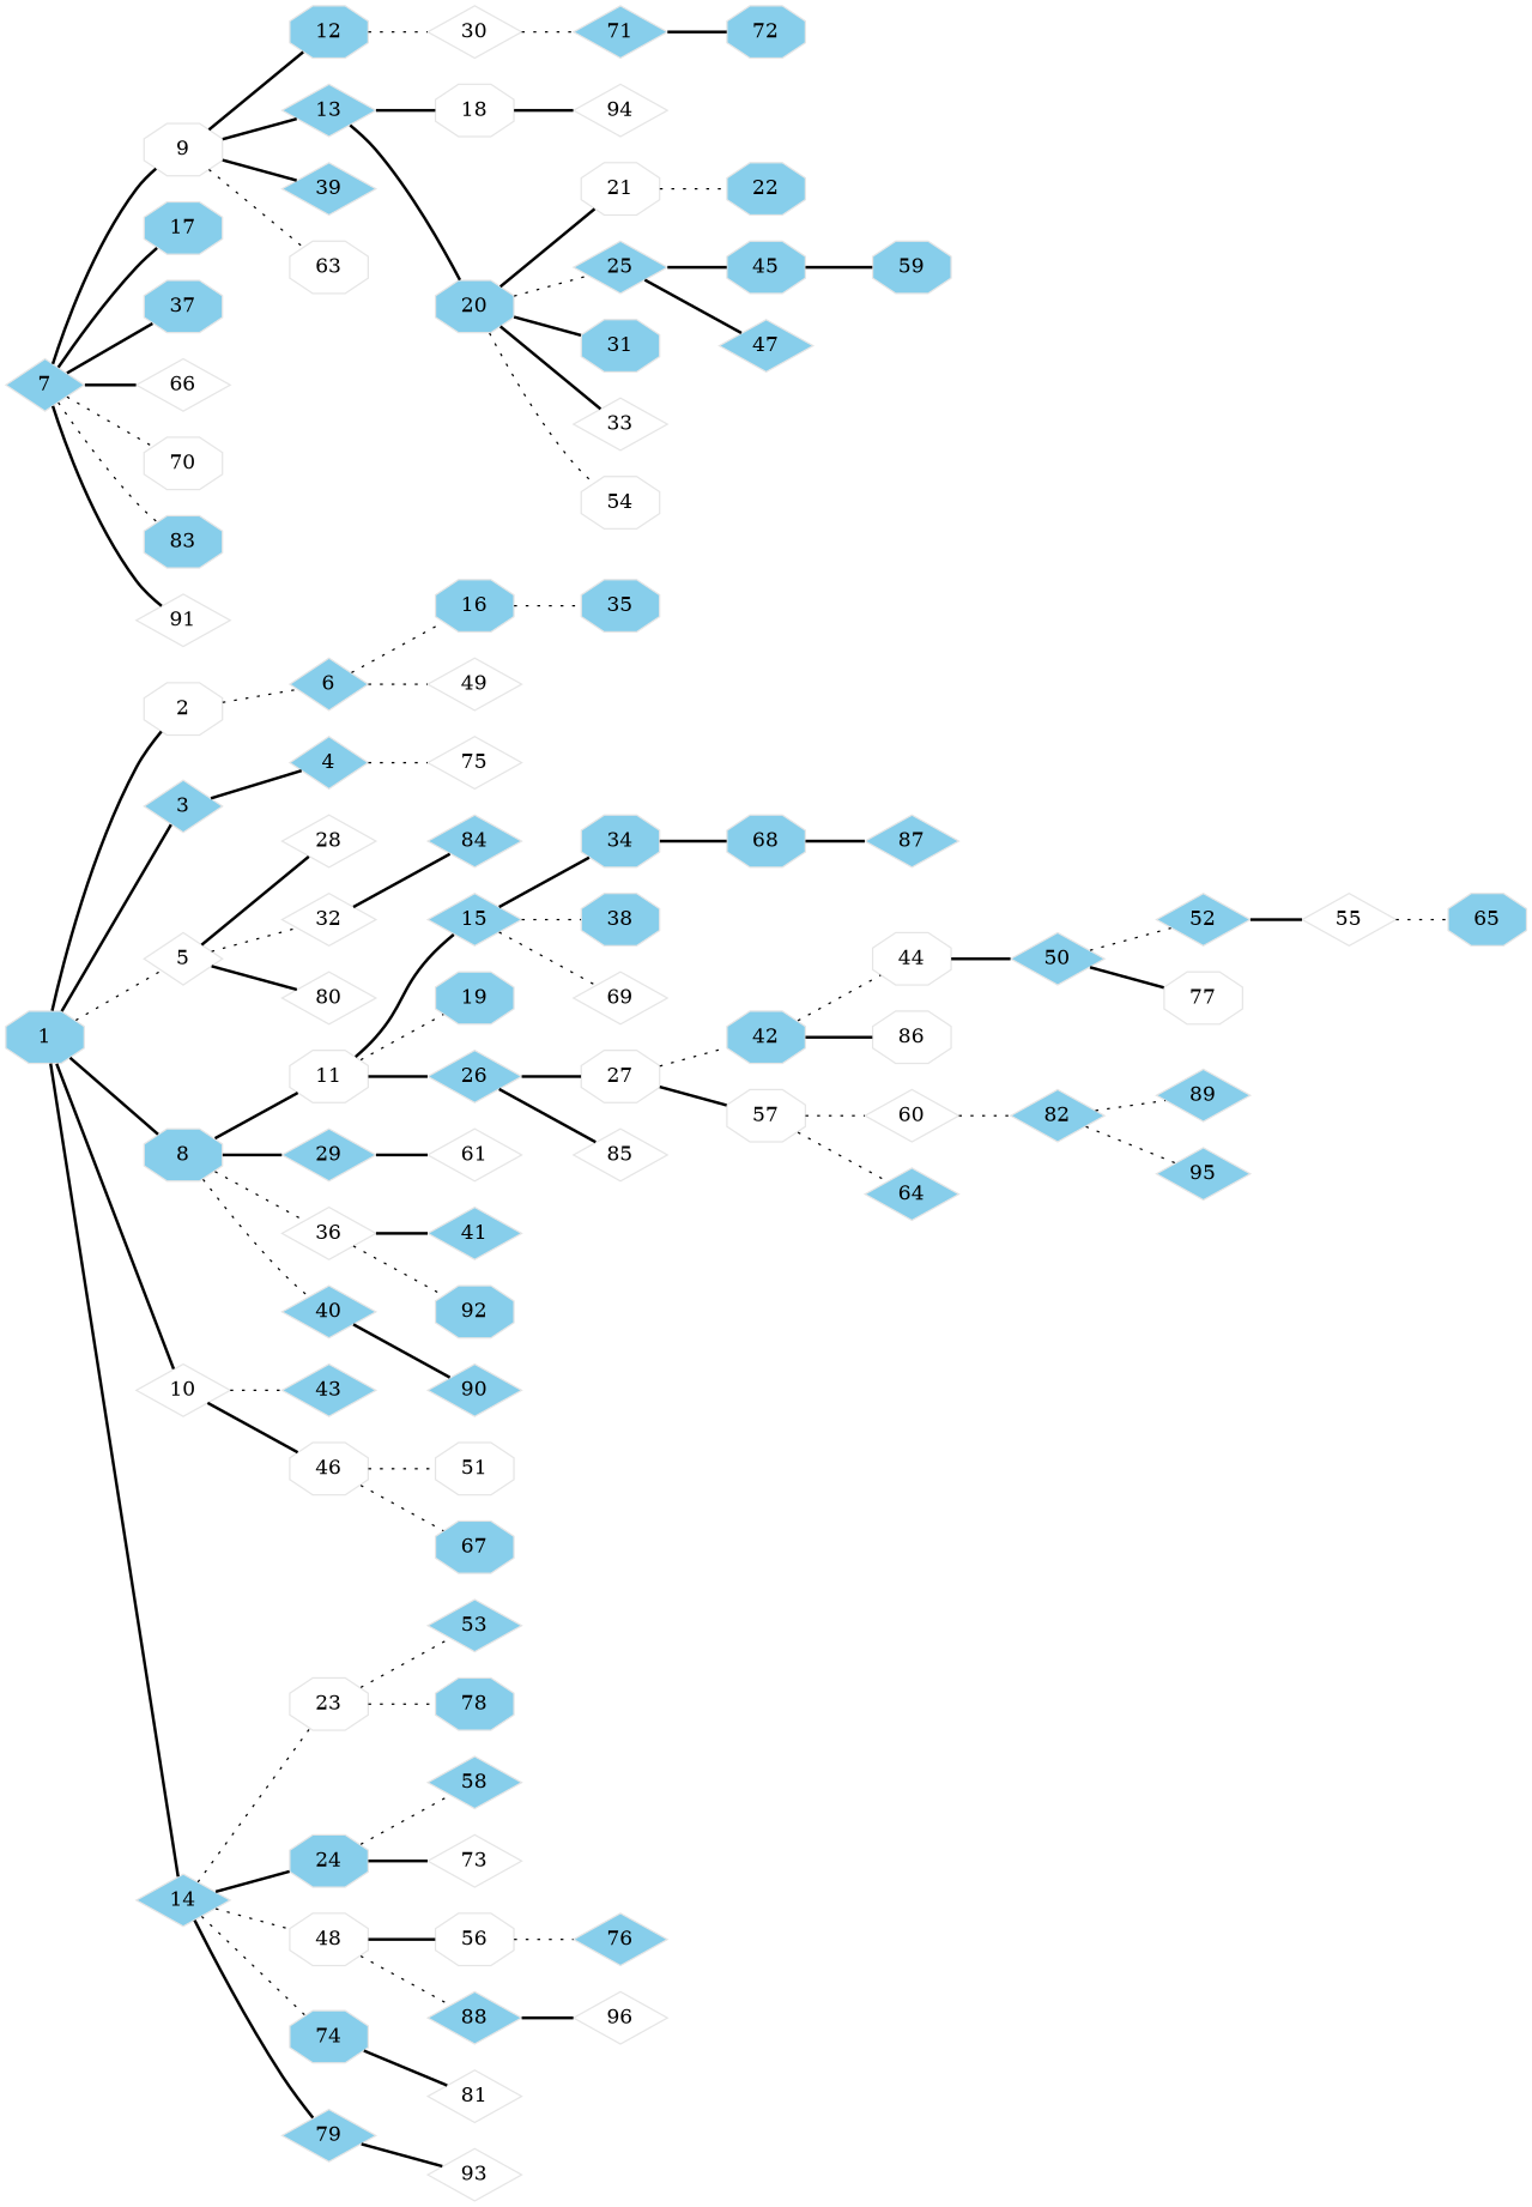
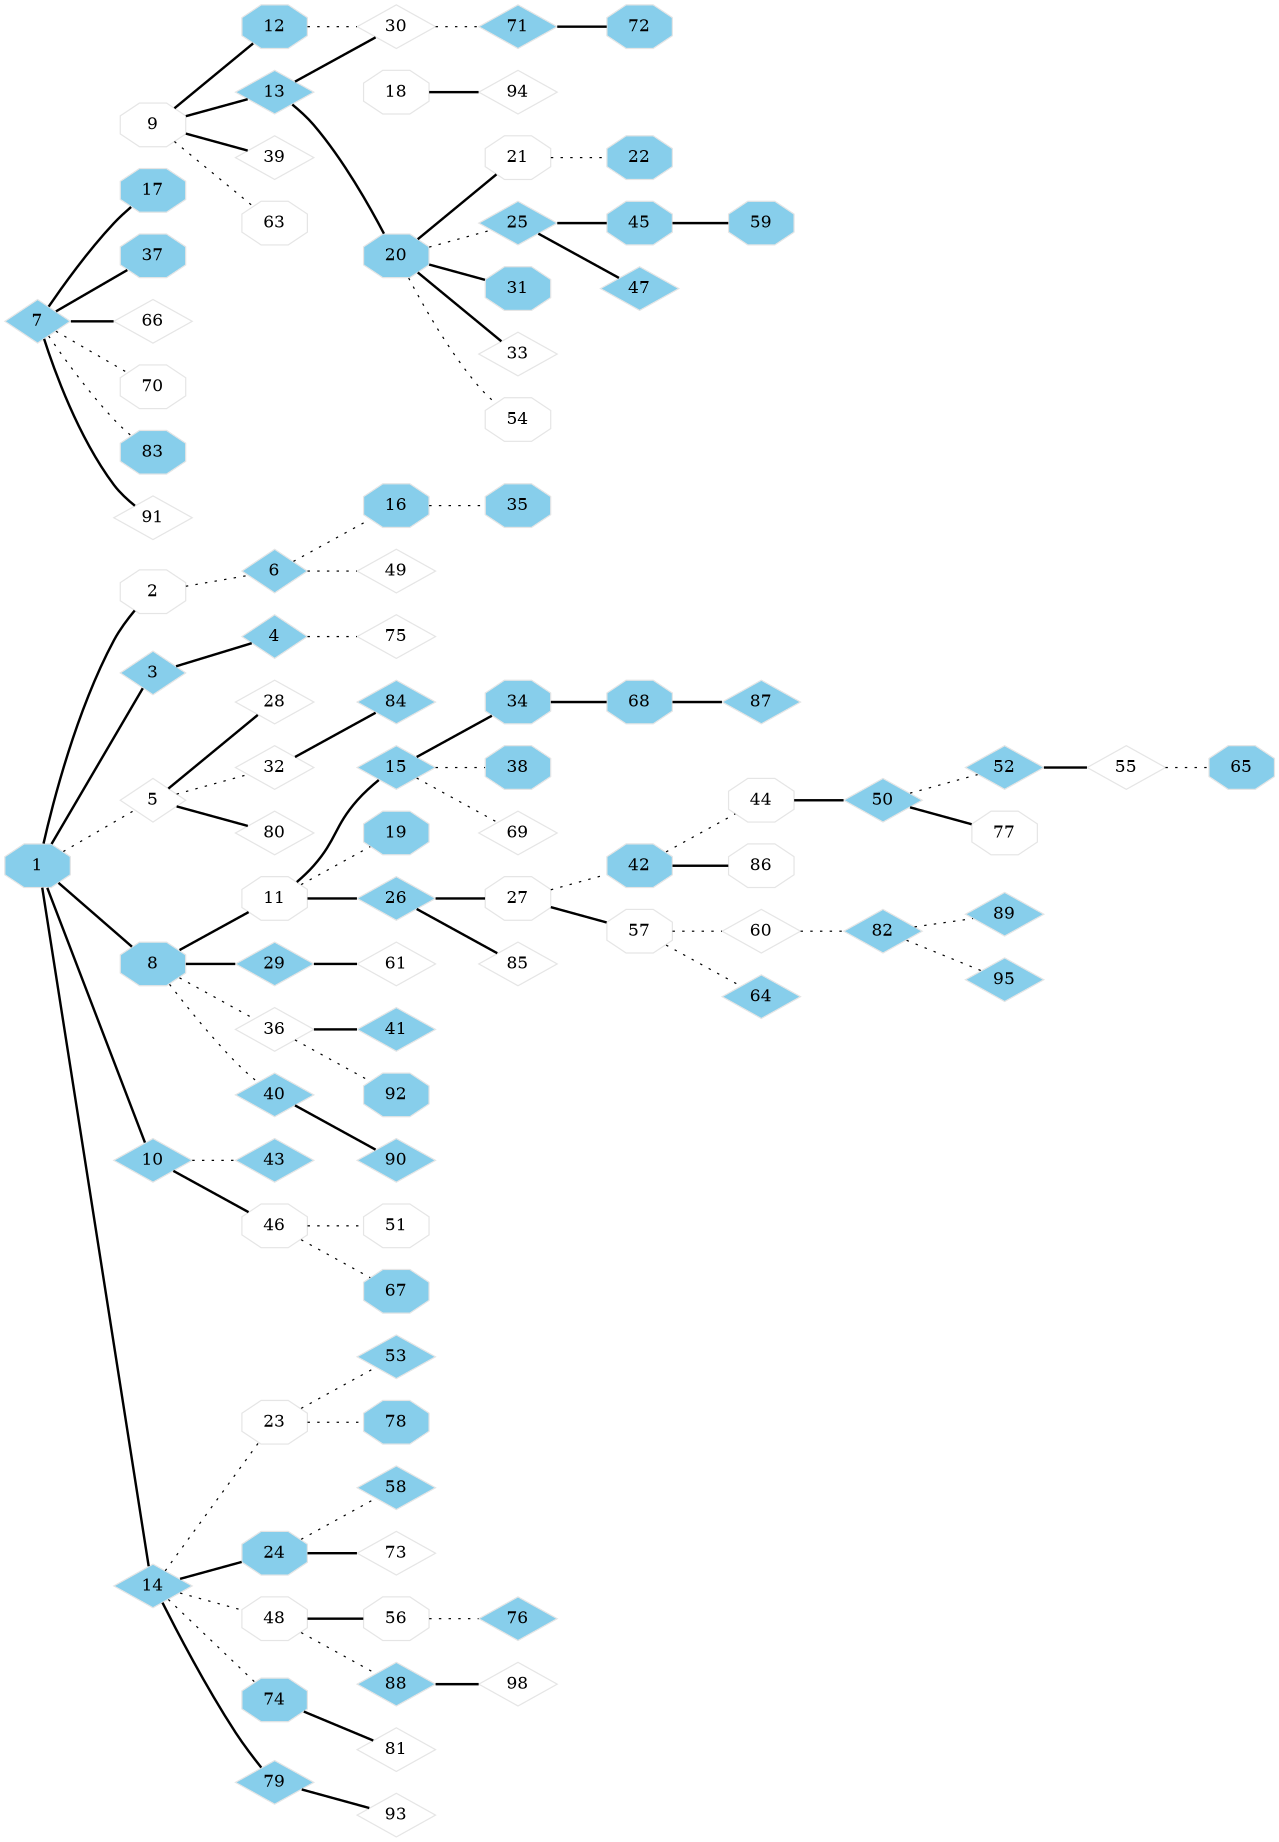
  graph {
    rankdir=LR
    node [color=gray90 fillcolor=skyblue shape=diamond style=filled]
    edge [style=bold]
    1 [shape=octagon]
    2 [fillcolor=white shape=octagon]
    3
    5 [fillcolor=white]
    8 [shape=octagon]
-   10 [fillcolor=white]
+   10
    14
    6
    4
    28 [fillcolor=white]
    32 [fillcolor=white]
    80 [fillcolor=white]
    11 [fillcolor=white shape=octagon]
    29
    36 [fillcolor=white]
    40
    43
    46 [fillcolor=white shape=octagon]
    23 [fillcolor=white shape=octagon]
    24 [shape=octagon]
    48 [fillcolor=white shape=octagon]
    74 [shape=octagon]
    79
    16 [shape=octagon]
    49 [fillcolor=white]
    9 [fillcolor=white shape=octagon]
    7
    17 [shape=octagon]
    37 [shape=octagon]
    66 [fillcolor=white]
    70 [fillcolor=white shape=octagon]
    83 [shape=octagon]
    91 [fillcolor=white]
    75 [fillcolor=white]
    84
    35 [shape=octagon]
    12 [shape=octagon]
    13
-   39
+   39 [fillcolor=white]
    63 [fillcolor=white shape=octagon]
    15
    19 [shape=octagon]
    26
    61 [fillcolor=white]
    41
    92 [shape=octagon]
    90
    30 [fillcolor=white]
    18 [fillcolor=white shape=octagon]
    20 [shape=octagon]
    51 [fillcolor=white shape=octagon]
    67 [shape=octagon]
    34 [shape=octagon]
    38 [shape=octagon]
    69 [fillcolor=white]
    27 [fillcolor=white shape=octagon]
    85 [fillcolor=white]
    71
    94 [fillcolor=white]
    21 [fillcolor=white shape=octagon]
    25
    31 [shape=octagon]
    33 [fillcolor=white]
    54 [fillcolor=white shape=octagon]
    53
    78 [shape=octagon]
    58
    73 [fillcolor=white]
    56 [fillcolor=white shape=octagon]
    88
    81 [fillcolor=white]
    93 [fillcolor=white]
    68 [shape=octagon]
    22 [shape=octagon]
    45 [shape=octagon]
    47
    59 [shape=octagon]
    42 [shape=octagon]
    57 [fillcolor=white shape=octagon]
    44 [fillcolor=white shape=octagon]
    86 [fillcolor=white shape=octagon]
    60 [fillcolor=white]
    64
    72 [shape=octagon]
    87
    50
    52
    77 [fillcolor=white shape=octagon]
    76
-   96 [fillcolor=white]
+   96 [fillcolor=white label=98]
    55 [fillcolor=white]
    65 [shape=octagon]
    82
    89
    95
    1 -- 2
    1 -- 3
    1 -- 5 [style=dotted]
    1 -- 8
    1 -- 10
    1 -- 14
    2 -- 6 [style=dotted]
    3 -- 4
    5 -- 28
    5 -- 32 [style=dotted]
    5 -- 80
    8 -- 11
    8 -- 29
    8 -- 36 [style=dotted]
    8 -- 40 [style=dotted]
    10 -- 43 [style=dotted]
    10 -- 46
    14 -- 23 [style=dotted]
    14 -- 24
    14 -- 48 [style=dotted]
    14 -- 74 [style=dotted]
    14 -- 79
    6 -- 16 [style=dotted]
    6 -- 49 [style=dotted]
    4 -- 75 [style=dotted]
    32 -- 84
    11 -- 15
    11 -- 19 [style=dotted]
    11 -- 26
    29 -- 61
    36 -- 41
    36 -- 92 [style=dotted]
    40 -- 90
    46 -- 51 [style=dotted]
    46 -- 67 [style=dotted]
    23 -- 53 [style=dotted]
    23 -- 78 [style=dotted]
    24 -- 58 [style=dotted]
    24 -- 73
    48 -- 56
    48 -- 88 [style=dotted]
    74 -- 81
    79 -- 93
    16 -- 35 [style=dotted]
    9 -- 12
    9 -- 13
    9 -- 39
    9 -- 63 [style=dotted]
-   7 -- 9
    7 -- 17
    7 -- 37
    7 -- 66
    7 -- 70 [style=dotted]
    7 -- 83 [style=dotted]
    7 -- 91
    12 -- 30 [style=dotted]
-   13 -- 18
+   13 -- 30
    13 -- 20
    15 -- 34
    15 -- 38 [style=dotted]
    15 -- 69 [style=dotted]
    26 -- 27
    26 -- 85
    30 -- 71 [style=dotted]
    18 -- 94
    20 -- 21
    20 -- 25 [style=dotted]
    20 -- 31
    20 -- 33
    20 -- 54 [style=dotted]
    34 -- 68
    27 -- 42 [style=dotted]
    27 -- 57
    71 -- 72
    21 -- 22 [style=dotted]
    25 -- 45
    25 -- 47
    56 -- 76 [style=dotted]
    88 -- 96
    68 -- 87
    45 -- 59
    42 -- 44 [style=dotted]
    42 -- 86
    57 -- 60 [style=dotted]
    57 -- 64 [style=dotted]
    44 -- 50
    60 -- 82 [style=dotted]
    50 -- 52 [style=dotted]
    50 -- 77
    52 -- 55
    55 -- 65 [style=dotted]
    82 -- 89 [style=dotted]
    82 -- 95 [style=dotted]
  }
